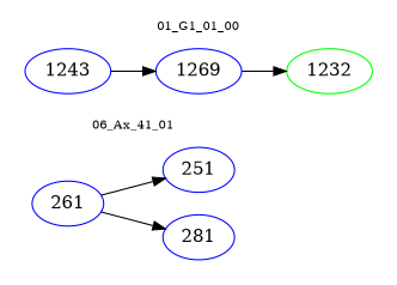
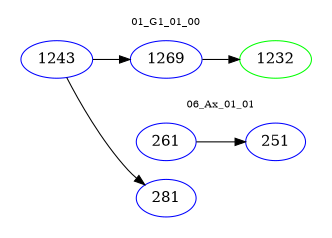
  digraph {
    rankdir=LR
    node [color=blue]
    edge [color=black]
    n1 [label=261]
    n2 [label=281]
    n3 [label=251]
    n4 [label=1243]
    n5 [color=green label=1232]
    n6 [label=1269]
    subgraph cluster_1 {
      color=white
      fontsize=10
-     label="06_Ax_41_01"
+     label="06_Ax_01_01"
      n1
      n2
      n3
    }
    subgraph cluster_2 {
      color=white
      fontsize=10
      label="01_G1_01_00"
      n4
      n5
      n6
    }
-   n1 -> n2
+   n4 -> n2
    n1 -> n3
    n4 -> n6
    n6 -> n5
  }
